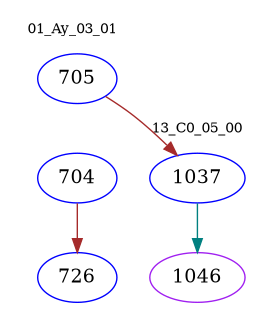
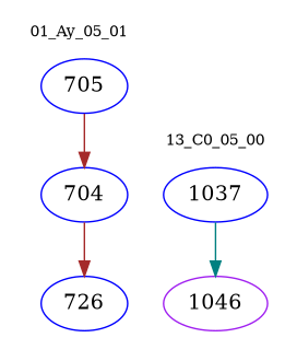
  digraph {
    node [color=blue]
    edge [color=brown]
    n1 [label=705]
    n2 [label=704]
    n3 [label=726]
    n4 [label=1037]
    n5 [color=purple label=1046]
    subgraph cluster_1 {
      color=white
      fontsize=10
-     label="01_Ay_03_01"
+     label="01_Ay_05_01"
      n1
      n2
      n3
    }
    subgraph cluster_2 {
      color=white
      fontsize=10
      label="13_C0_05_00"
      n4
      n5
    }
-   n1 -> n4
+   n1 -> n2
    n2 -> n3
    n4 -> n5 [color=teal]
  }
